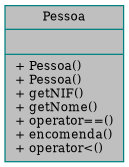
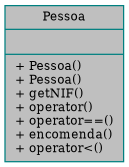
  digraph {
    fontname="DejaVu Serif"
-   n1 [color=teal fillcolor=grey75 fontcolor=black fontname="DejaVu Serif" fontsize=10 height=0.2 label="{Pessoa\n||+ Pessoa()\l+ Pessoa()\l+ getNIF()\l+ getNome()\l+ operator==()\l+ encomenda()\l+ operator\<()\l}" shape=record style=filled width=0.4]
+   n1 [color=teal fillcolor=grey75 fontcolor=black fontname="DejaVu Serif" fontsize=10 height=0.2 label="{Pessoa\n||+ Pessoa()\l+ Pessoa()\l+ getNIF()\l+ operator()\l+ operator==()\l+ encomenda()\l+ operator\<()\l}" shape=record style=filled width=0.4]
  }
